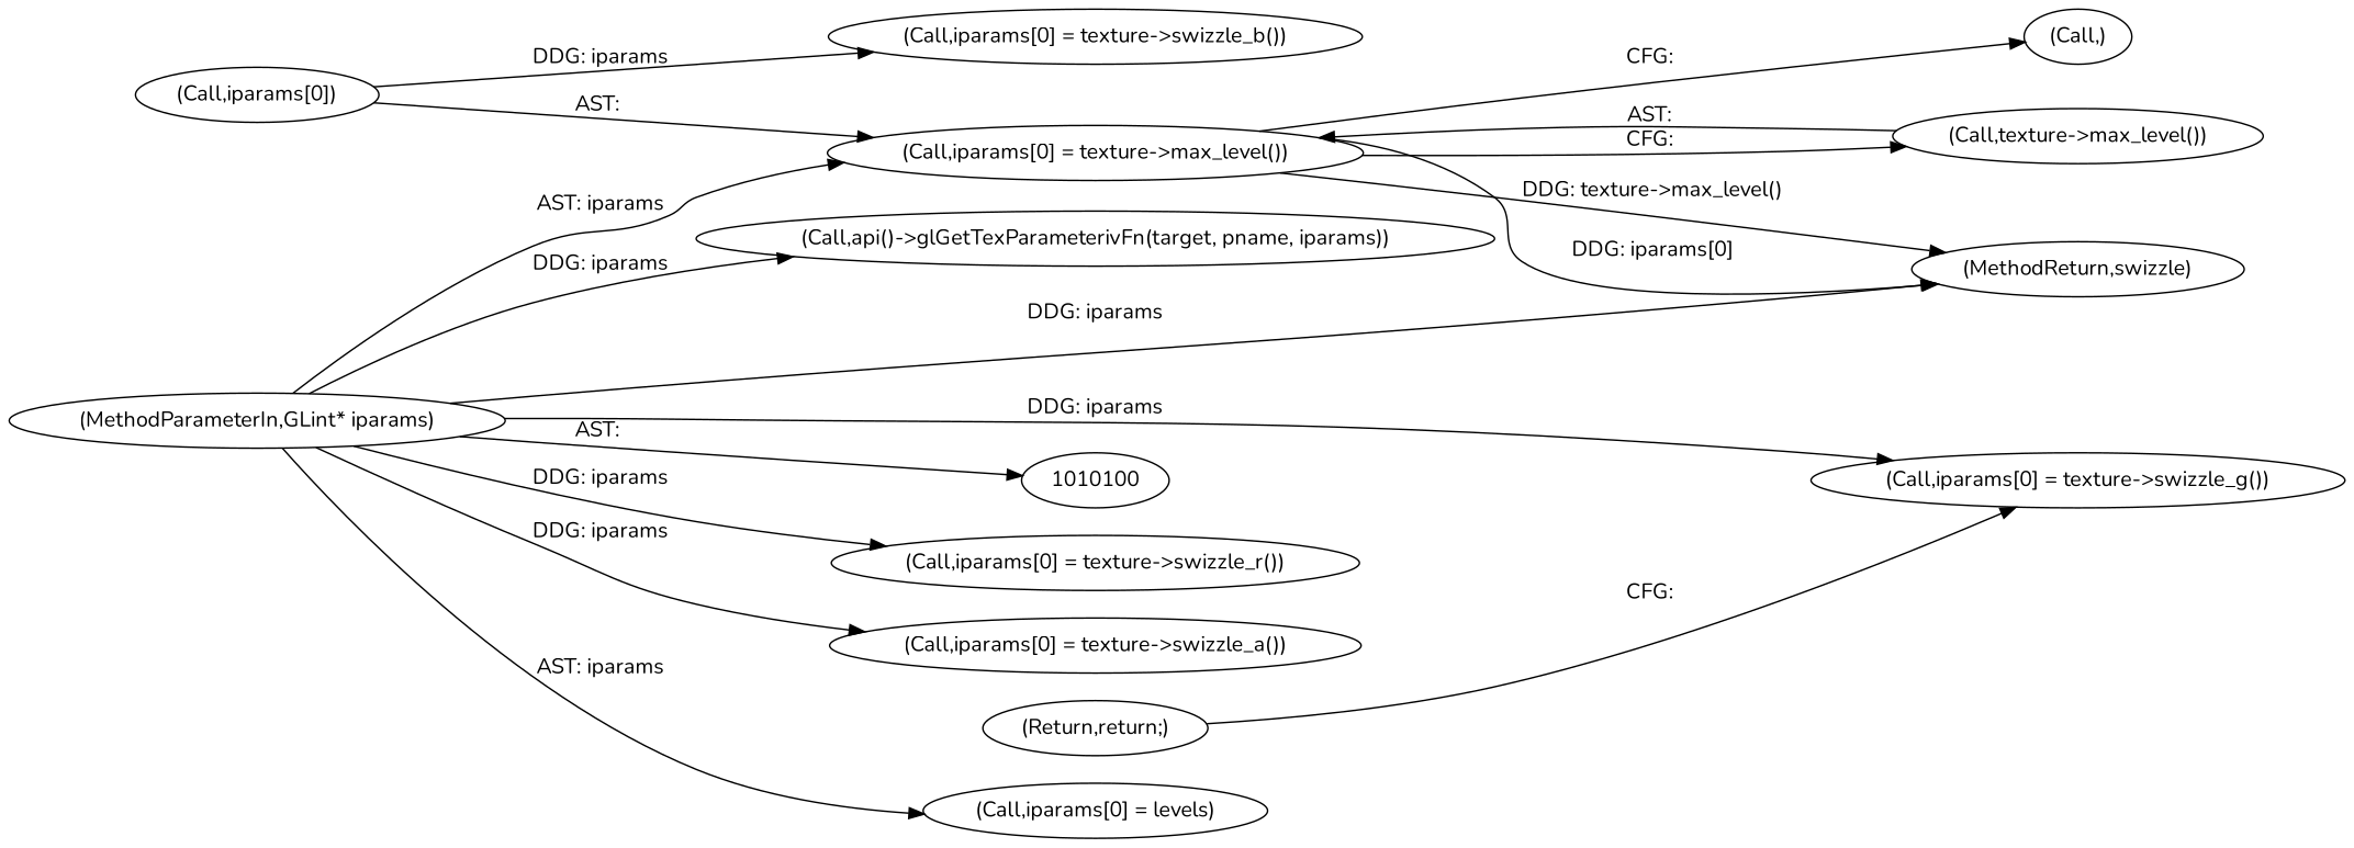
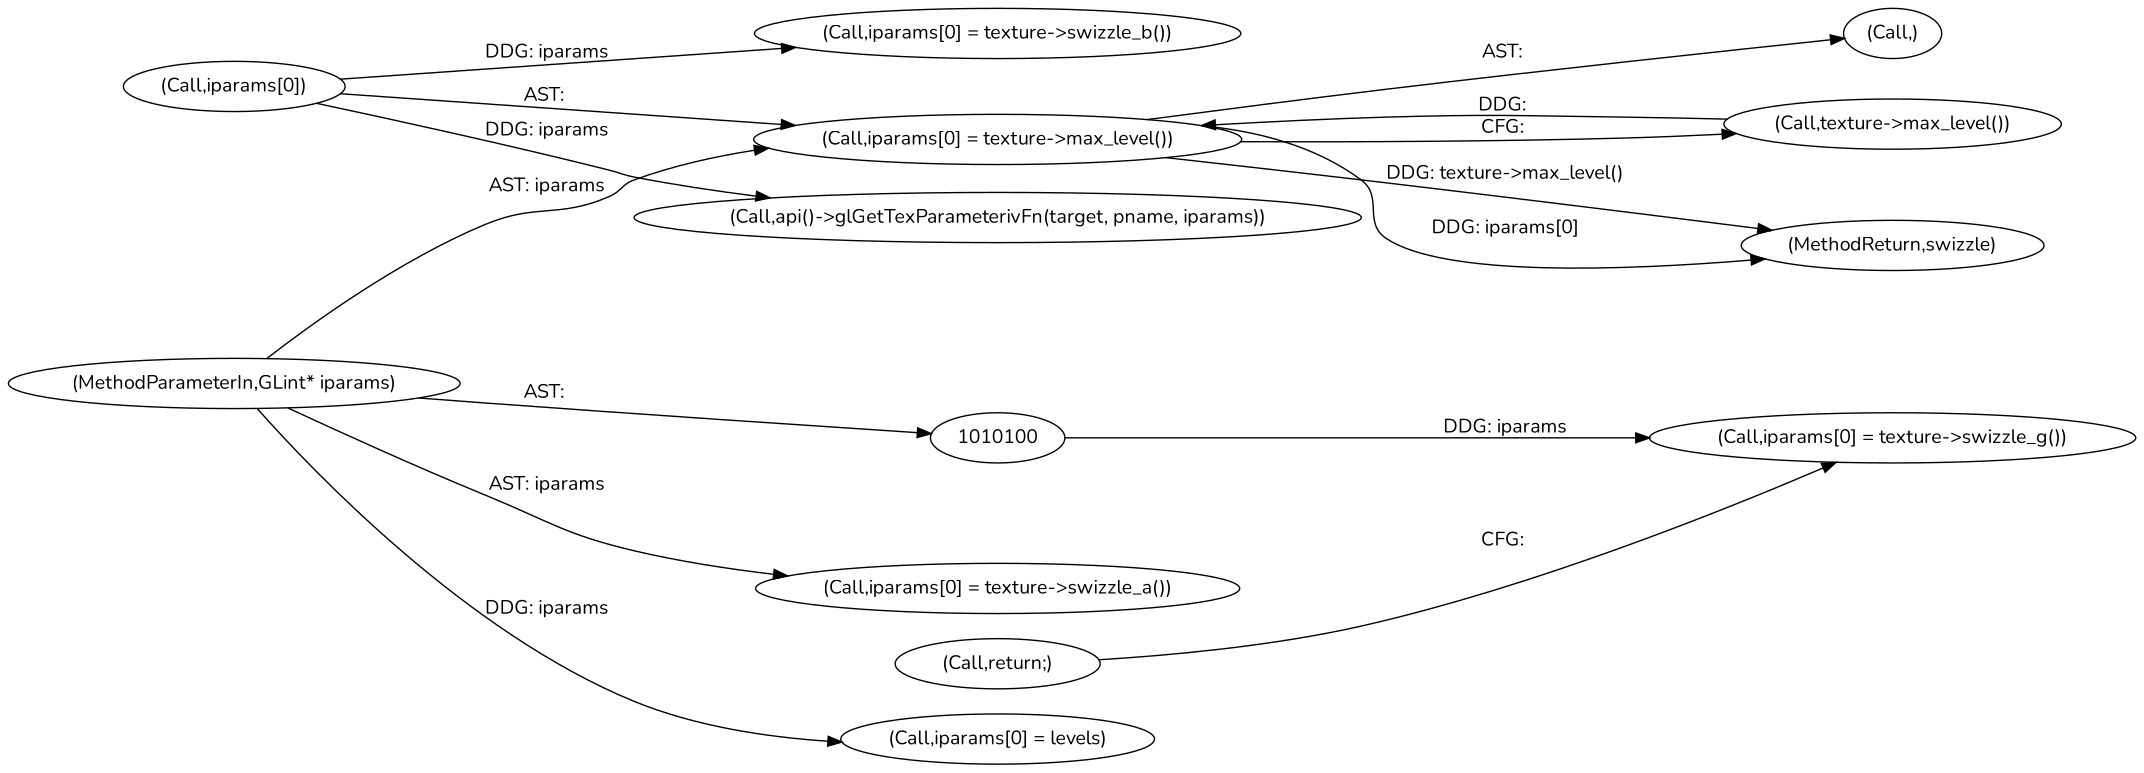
  digraph {
    fontname=Nunito
    rankdir=LR
    node [fontname=Nunito]
    edge [fontname=Nunito]
    n1 [label="(Call,iparams[0] = texture->max_level())"]
    n2 [label="(MethodReturn,swizzle)"]
    n3 [label="(Call,texture->max_level())"]
    n4 [label="(Call,)"]
    n5 [label="(MethodParameterIn,GLint* iparams)"]
    n6 [label="(Call,api()->glGetTexParameterivFn(target, pname, iparams))"]
    n7 [label="(Call,iparams[0] = texture->swizzle_a())"]
    n8 [label="(Call,iparams[0] = levels)"]
    n9 [label="(Call,iparams[0] = texture->swizzle_g())"]
-   n10 [label="(Call,iparams[0] = texture->swizzle_r())"]
    n11 [label=1010100]
    n12 [label="(Call,iparams[0] = texture->swizzle_b())"]
    n13 [label="(Call,iparams[0])"]
-   n14 [label="(Return,return;)"]
+   n14 [label="(Call,return;)"]
    n1 -> n2 [label="DDG: texture->max_level()"]
    n1 -> n2 [label="DDG: iparams[0]"]
    n1 -> n3 [label="CFG: "]
-   n1 -> n4 [label="CFG: "]
-   n3 -> n1 [label="AST: "]
+   n1 -> n4 [label="AST: "]
+   n3 -> n1 [label="DDG: "]
    n5 -> n1 [label="AST: iparams"]
-   n5 -> n2 [label="DDG: iparams"]
-   n5 -> n6 [label="DDG: iparams"]
-   n5 -> n7 [label="DDG: iparams"]
-   n5 -> n8 [label="AST: iparams"]
-   n5 -> n9 [label="DDG: iparams"]
-   n5 -> n10 [label="DDG: iparams"]
+   n13 -> n6 [label="DDG: iparams"]
+   n5 -> n7 [label="AST: iparams"]
+   n5 -> n8 [label="DDG: iparams"]
+   n11 -> n9 [label="DDG: iparams"]
    n5 -> n11 [label="AST: "]
    n13 -> n1 [label="AST: "]
    n13 -> n12 [label="DDG: iparams"]
    n14 -> n9 [label="CFG: "]
  }
